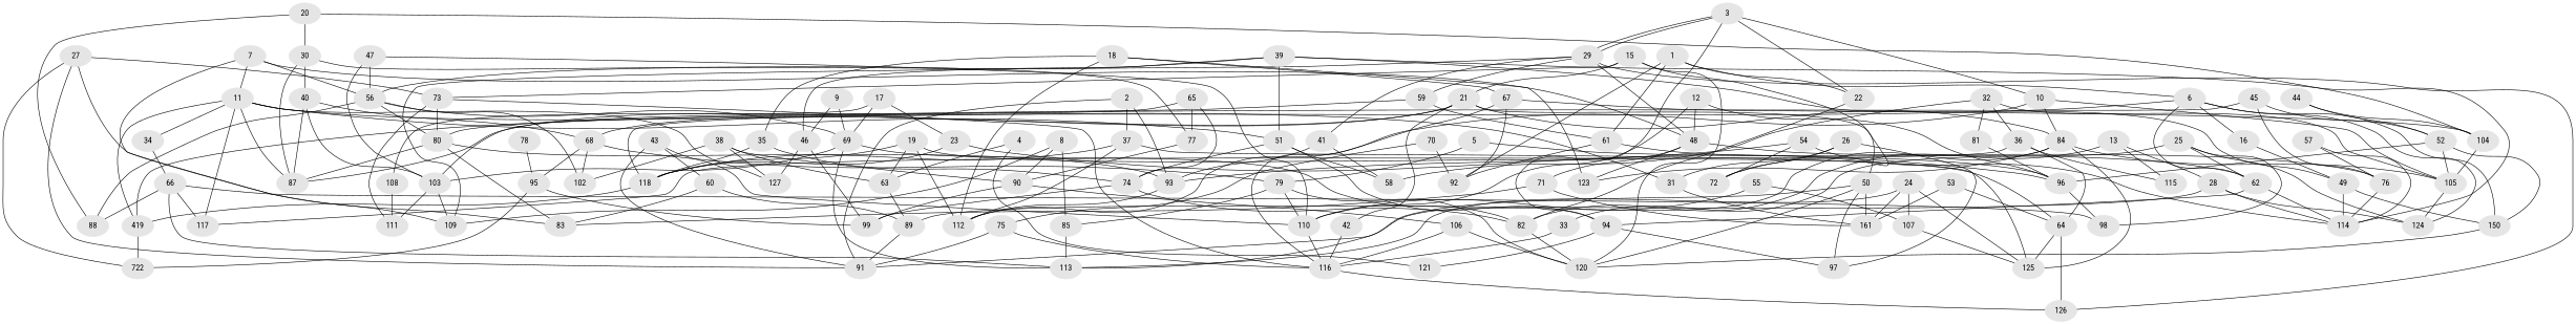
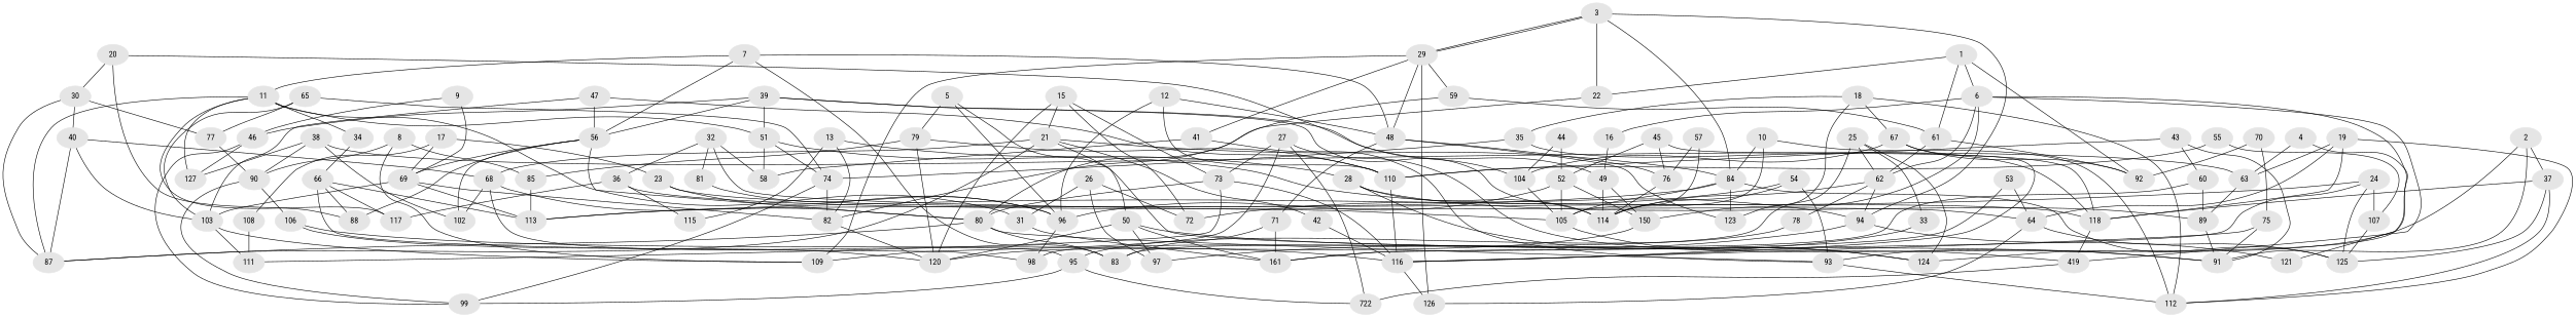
  graph {
    fontname="Roboto Condensed"
    node [color=gray90 fontname="Roboto Condensed" style=filled]
    edge [fontname="Roboto Condensed"]
    1
    6
    22
    61
    92
    16
    62
    n8 [label=150]
    n9 [label=419]
    124
    82
    2
    37
    91
    93
    112
    118
    125
    3
    29
    84
    94
    48
    109
    41
    59
    126
    78
    95
    105
    123
    113
    4
    63
    121
    89
    5
    79
    96
    85
    110
    120
    98
    49
    114
    n46 [label=722]
    7
    11
    56
    83
    31
    34
    51
    87
    117
    127
    76
    71
    69
    88
    102
    80
    8
    90
    99
    106
    9
    46
    103
    10
    n71 [label=161]
    66
    74
    58
    12
    116
    13
    28
    115
    21
    42
    50
    68
    15
    72
    73
    111
    17
    23
    108
    18
    35
    67
    104
    19
    64
    20
    30
    40
    77
    97
    24
    107
    25
    33
    26
    27
    32
    36
    81
    38
    39
    43
    60
    44
    52
    45
    47
    53
    54
    55
    57
    65
    70
    75
    1 -- 6
    1 -- 22
    1 -- 61
    1 -- 92
    6 -- 16
    6 -- 62
    6 -- n8
    6 -- n9
    6 -- 124
    22 -- 82
    61 -- 92
    61 -- 62
    16 -- 49
    62 -- 94
+   62 -- 78
    62 -- 114
    n8 -- 120
    n9 -- n46
    82 -- 120
    2 -- 37
    2 -- 91
    2 -- 93
    37 -- 112
    37 -- 118
    37 -- 125
    93 -- 112
    118 -- n9
    3 -- 22
    3 -- 29
    3 -- 29
-   3 -- 10
+   3 -- 84
    3 -- 94
    29 -- 48
    29 -- 109
    29 -- 41
    29 -- 59
    29 -- 126
    84 -- 125
    84 -- 105
    84 -- 123
    84 -- 113
    94 -- 121
    94 -- 97
    48 -- 123
    48 -- 76
    48 -- 71
    41 -- 93
    41 -- 58
    59 -- 61
    59 -- 80
    78 -- 95
    95 -- n46
    95 -- 99
    105 -- 124
    4 -- 63
    4 -- 121
    63 -- 89
    89 -- 91
    5 -- 79
    5 -- 96
    79 -- 85
    79 -- 110
    79 -- 120
    96 -- 98
    85 -- 113
    110 -- 116
    49 -- n8
    49 -- 114
    7 -- 48
    7 -- 11
    7 -- 56
    7 -- 83
-   11 -- n9
+   5 -- n9
    11 -- 31
    11 -- 34
    11 -- 51
    11 -- 87
    11 -- 117
    11 -- 127
    56 -- 69
    56 -- 88
    56 -- 102
    56 -- 80
    31 -- n71
    34 -- 66
    51 -- 94
    51 -- 74
    51 -- 58
    76 -- 114
    71 -- 83
    71 -- n71
    69 -- 82
    69 -- 113
    69 -- 103
    80 -- 93
    80 -- 83
    80 -- 87
    8 -- 109
    8 -- 85
    8 -- 90
    90 -- 99
    90 -- 106
    106 -- 120
    106 -- 116
    9 -- 69
    9 -- 46
    46 -- 127
    46 -- 99
    103 -- 109
    103 -- 111
    10 -- 112
    10 -- 84
    10 -- 105
    66 -- 113
    66 -- 98
    66 -- 117
    66 -- 88
    74 -- 82
    74 -- 99
    12 -- 48
    12 -- 96
    12 -- 110
    116 -- 126
    13 -- 82
    13 -- 28
    13 -- 115
    28 -- 124
    28 -- 89
    28 -- 114
    21 -- 84
    21 -- 87
    21 -- 42
    21 -- 50
    21 -- 68
    42 -- 116
    50 -- 91
    50 -- 120
    50 -- n71
    50 -- 97
    68 -- 95
-   68 -- 79
+   68 -- 80
    68 -- 102
    15 -- 120
    15 -- 21
    15 -- 72
    15 -- 73
    73 -- 80
    73 -- 116
    73 -- 111
    17 -- 69
    17 -- 23
    17 -- 108
    23 -- 118
    23 -- 96
    108 -- 111
    18 -- 112
    18 -- 123
    18 -- 35
    18 -- 67
    35 -- 118
    35 -- 74
    67 -- 92
    67 -- 116
    67 -- 104
    104 -- 105
    19 -- 112
    19 -- 118
    19 -- 63
    19 -- 64
    64 -- 125
    64 -- 126
    20 -- 88
    20 -- 104
    20 -- 30
    30 -- 87
    30 -- 40
    30 -- 77
    40 -- 87
    40 -- 103
    40 -- 68
    77 -- 90
    24 -- 125
    24 -- 113
    24 -- n71
    24 -- 107
    107 -- 125
    25 -- 62
    25 -- 124
    25 -- 98
    25 -- 33
    33 -- 116
    26 -- 31
    26 -- 72
    26 -- 97
    27 -- 91
    27 -- 109
    27 -- n46
    27 -- 73
    32 -- 105
    32 -- 58
    32 -- 36
    32 -- 81
    36 -- 117
    36 -- 115
    36 -- 64
    81 -- 96
    38 -- 63
    38 -- 127
    38 -- 102
    38 -- 90
    39 -- 49
    39 -- 114
    39 -- 56
    39 -- 51
    39 -- 46
    43 -- 91
    43 -- 110
    43 -- 60
    60 -- 89
    60 -- 83
    44 -- 104
    44 -- 52
    52 -- n8
    52 -- 105
    52 -- 96
    45 -- 118
    45 -- 76
    45 -- 52
    47 -- 110
    47 -- 56
    47 -- 103
    53 -- n71
    53 -- 64
    54 -- 93
    54 -- 114
    54 -- 72
    55 -- 110
    55 -- 107
    57 -- 114
    57 -- 76
    65 -- 103
    65 -- 74
    65 -- 77
    70 -- 92
    70 -- 75
    75 -- 91
    75 -- 116
  }
